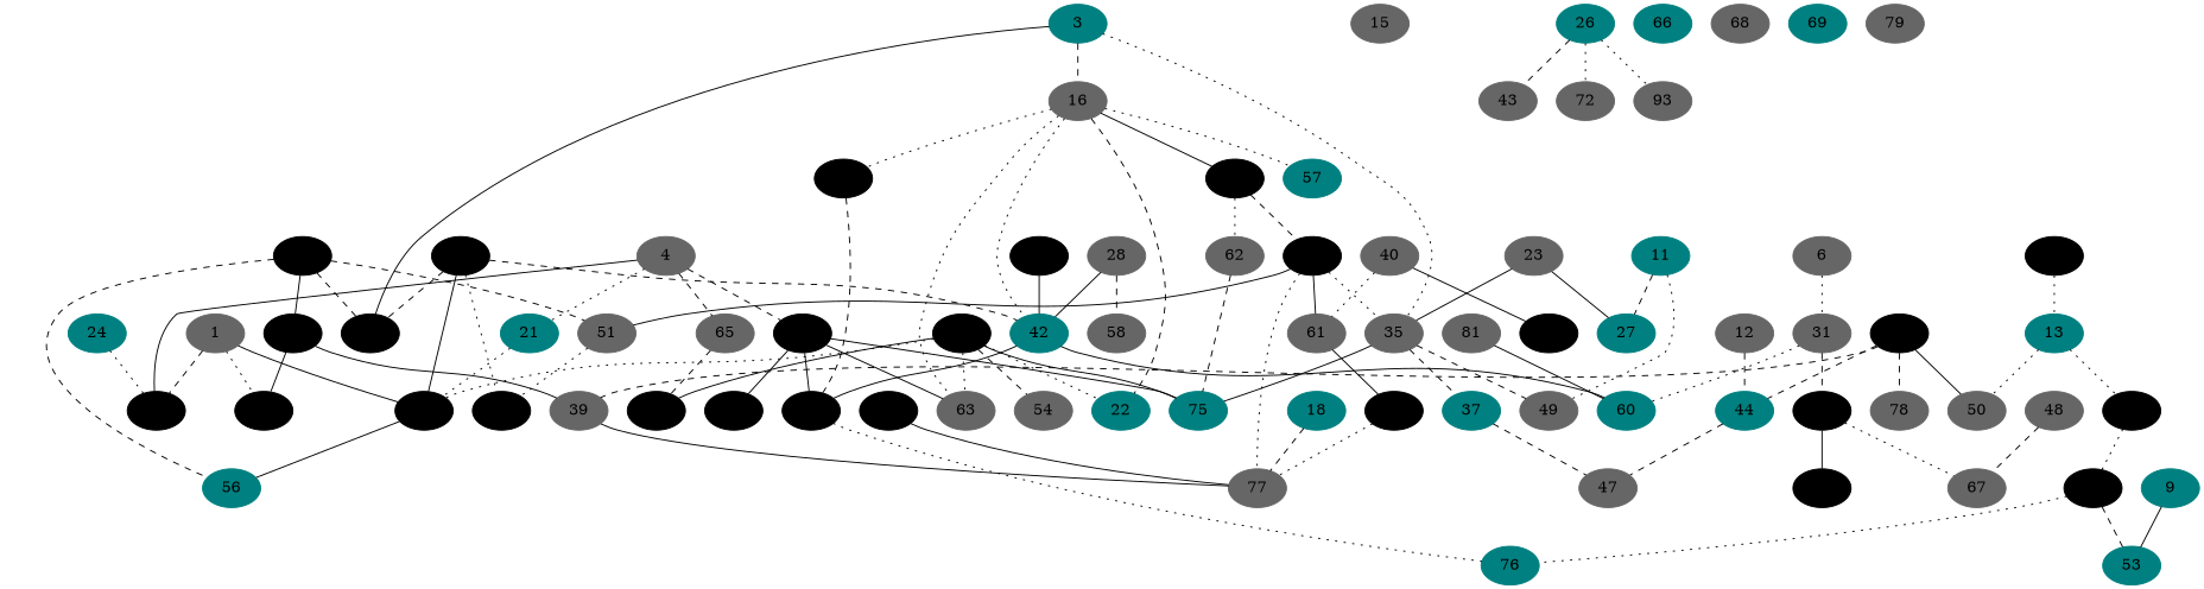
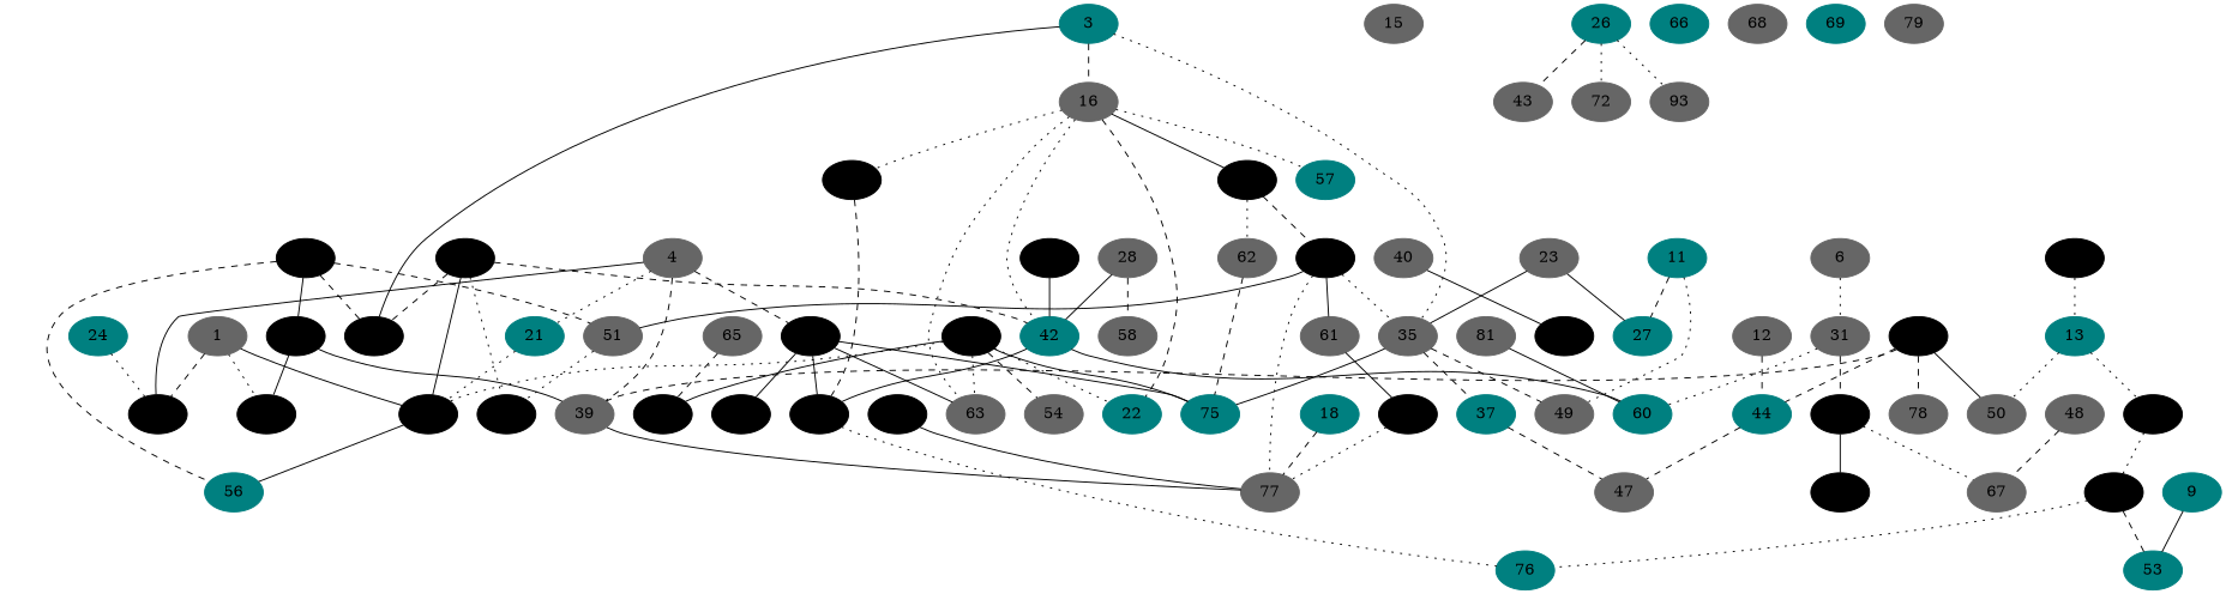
  graph {
    node [color=gray40 style=filled]
    edge [style=solid]
    36 [color=black]
    1
    46 [color=black]
    55 [color=black]
    56 [color=teal]
    2 [color=black]
    8 [color=black]
    29 [color=black]
    51
    39
    74 [color=black]
    3 [color=teal]
    16
    35
    42 [color=teal]
    22 [color=teal]
    63
    17 [color=black]
    33 [color=black]
    57 [color=teal]
    75 [color=teal]
    49
    37 [color=teal]
    4
    14 [color=black]
    21 [color=teal]
    38 [color=black]
    45 [color=black]
    77
    5 [color=black]
    13 [color=teal]
    30 [color=black]
    50
    6
    31
    34 [color=black]
    60 [color=teal]
    7 [color=black]
    9 [color=teal]
    53 [color=teal]
    10 [color=black]
    54
    71 [color=black]
    11 [color=teal]
    27 [color=teal]
    44 [color=teal]
    12
    47
    32 [color=black]
    76 [color=teal]
    15
    25 [color=black]
    62
    61
    18 [color=teal]
    19 [color=black]
    78
    20 [color=black]
    23
    24 [color=teal]
    64 [color=black]
    26 [color=teal]
    43
    72
    n65 [label=93]
    28
    58
    52 [color=black]
    67
    40
    59 [color=black]
    n72 [label=81]
    48
    65
    66 [color=teal]
    68
    69 [color=teal]
    70 [color=black]
    79
    1 -- 36 [style=dashed]
    1 -- 46
    1 -- 55 [style=dotted]
    46 -- 56
    2 -- 56 [style=dashed]
    2 -- 8
    2 -- 29 [style=dashed]
    2 -- 51 [style=dashed]
    8 -- 55
    8 -- 39
    51 -- 74 [style=dotted]
    39 -- 77
    3 -- 29
    3 -- 16 [style=dashed]
    3 -- 35 [style=dotted]
    16 -- 42 [style=dotted]
    16 -- 22 [style=dashed]
    16 -- 63 [style=dotted]
    16 -- 17
    16 -- 33 [style=dotted]
    16 -- 57 [style=dotted]
    35 -- 75
    35 -- 49 [style=dashed]
    35 -- 37 [style=dashed]
    42 -- 45
    42 -- 60
    17 -- 25 [style=dashed]
    17 -- 62 [style=dotted]
    33 -- 45 [style=dashed]
    37 -- 47 [style=dashed]
    4 -- 36
-   4 -- 65 [style=dashed]
+   4 -- 39 [style=dashed]
    4 -- 14 [style=dashed]
    4 -- 21 [style=dotted]
    14 -- 63
    14 -- 75
    14 -- 38
    14 -- 45
    21 -- 46 [style=dotted]
    45 -- 76 [style=dotted]
    5 -- 13 [style=dotted]
    13 -- 30 [style=dotted]
    13 -- 50 [style=dotted]
    30 -- 32 [style=dotted]
    6 -- 31 [style=dotted]
    31 -- 34 [style=dashed]
    31 -- 60 [style=dotted]
    34 -- 52
    34 -- 67 [style=dotted]
    7 -- 46
    7 -- 29 [style=dashed]
    7 -- 74 [style=dotted]
    7 -- 42 [style=dashed]
    9 -- 53
    10 -- 46 [style=dotted]
    10 -- 22 [style=dotted]
    10 -- 63 [style=dotted]
    10 -- 75
    10 -- 54 [style=dashed]
    10 -- 71
    11 -- 49 [style=dotted]
    11 -- 27 [style=dashed]
    44 -- 47 [style=dashed]
    12 -- 44 [style=dashed]
    32 -- 53 [style=dashed]
    32 -- 76 [style=dotted]
    25 -- 51
    25 -- 35 [style=dotted]
    25 -- 77 [style=dotted]
    25 -- 61
    62 -- 75 [style=dashed]
    61 -- 64
    18 -- 77 [style=dashed]
    19 -- 39 [style=dashed]
    19 -- 50
    19 -- 44 [style=dashed]
    19 -- 78 [style=dashed]
    20 -- 42
    23 -- 35
    23 -- 27
    24 -- 36 [style=dotted]
    64 -- 77 [style=dotted]
    26 -- 43 [style=dashed]
    26 -- 72 [style=dotted]
    26 -- n65 [style=dotted]
    28 -- 42
    28 -- 58 [style=dashed]
-   40 -- 61 [style=dotted]
    40 -- 59
    n72 -- 60
    48 -- 67 [style=dashed]
    65 -- 71 [style=dashed]
    70 -- 77
  }
